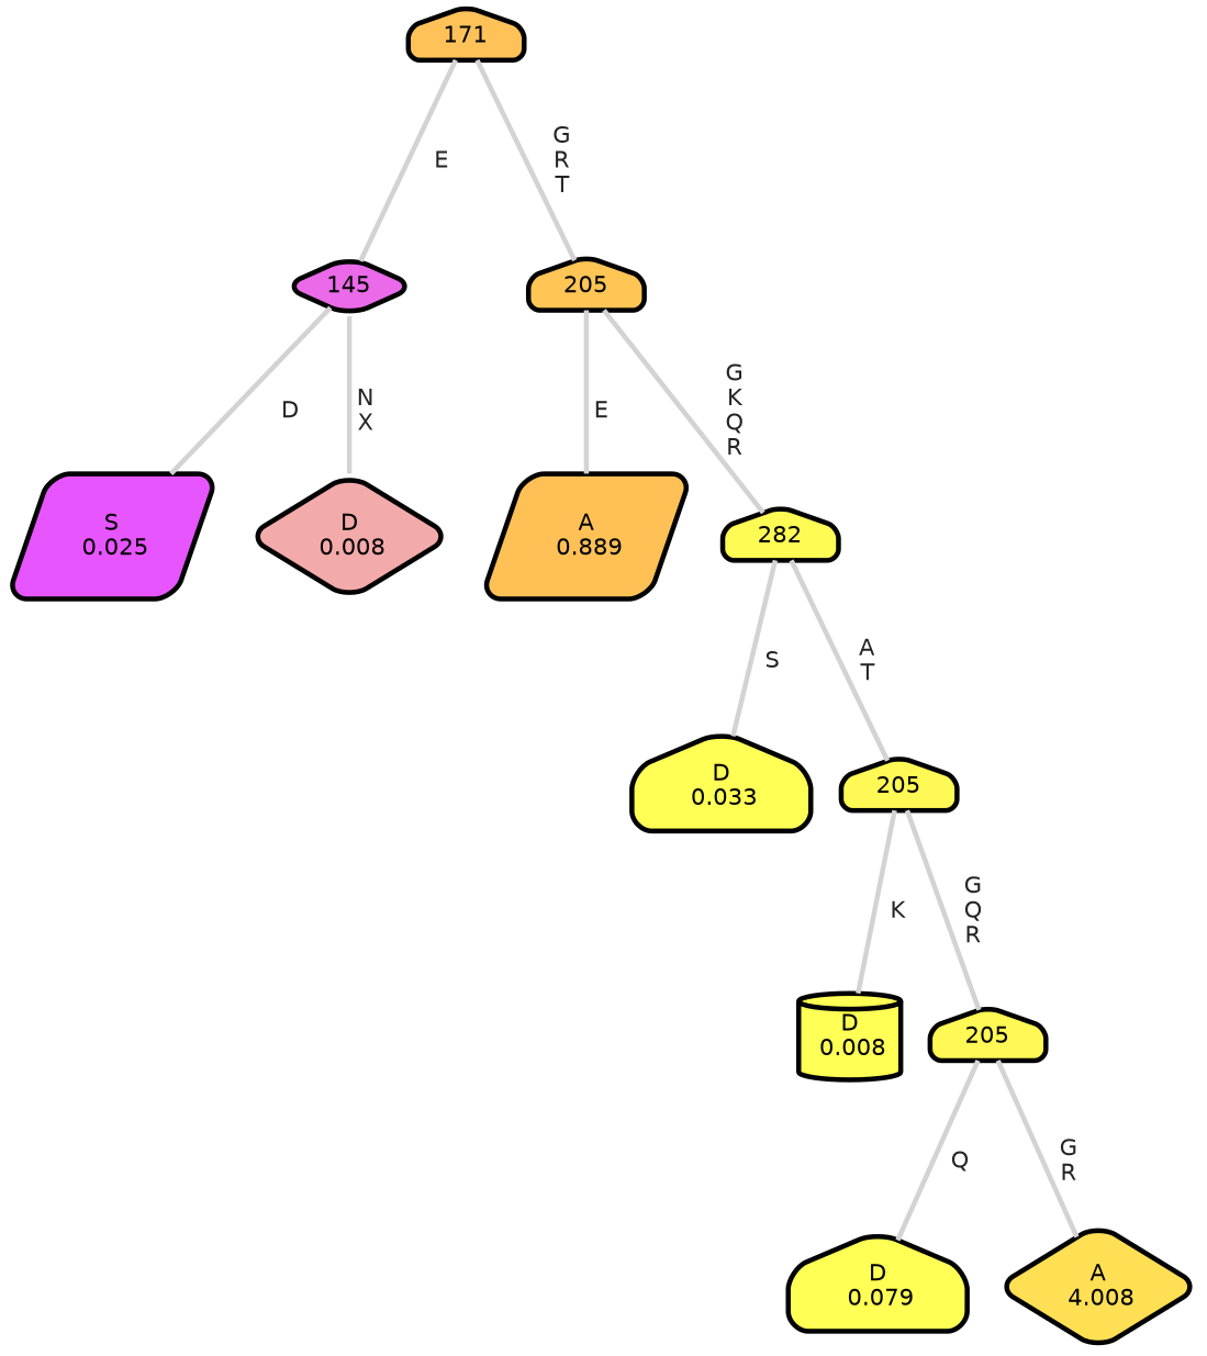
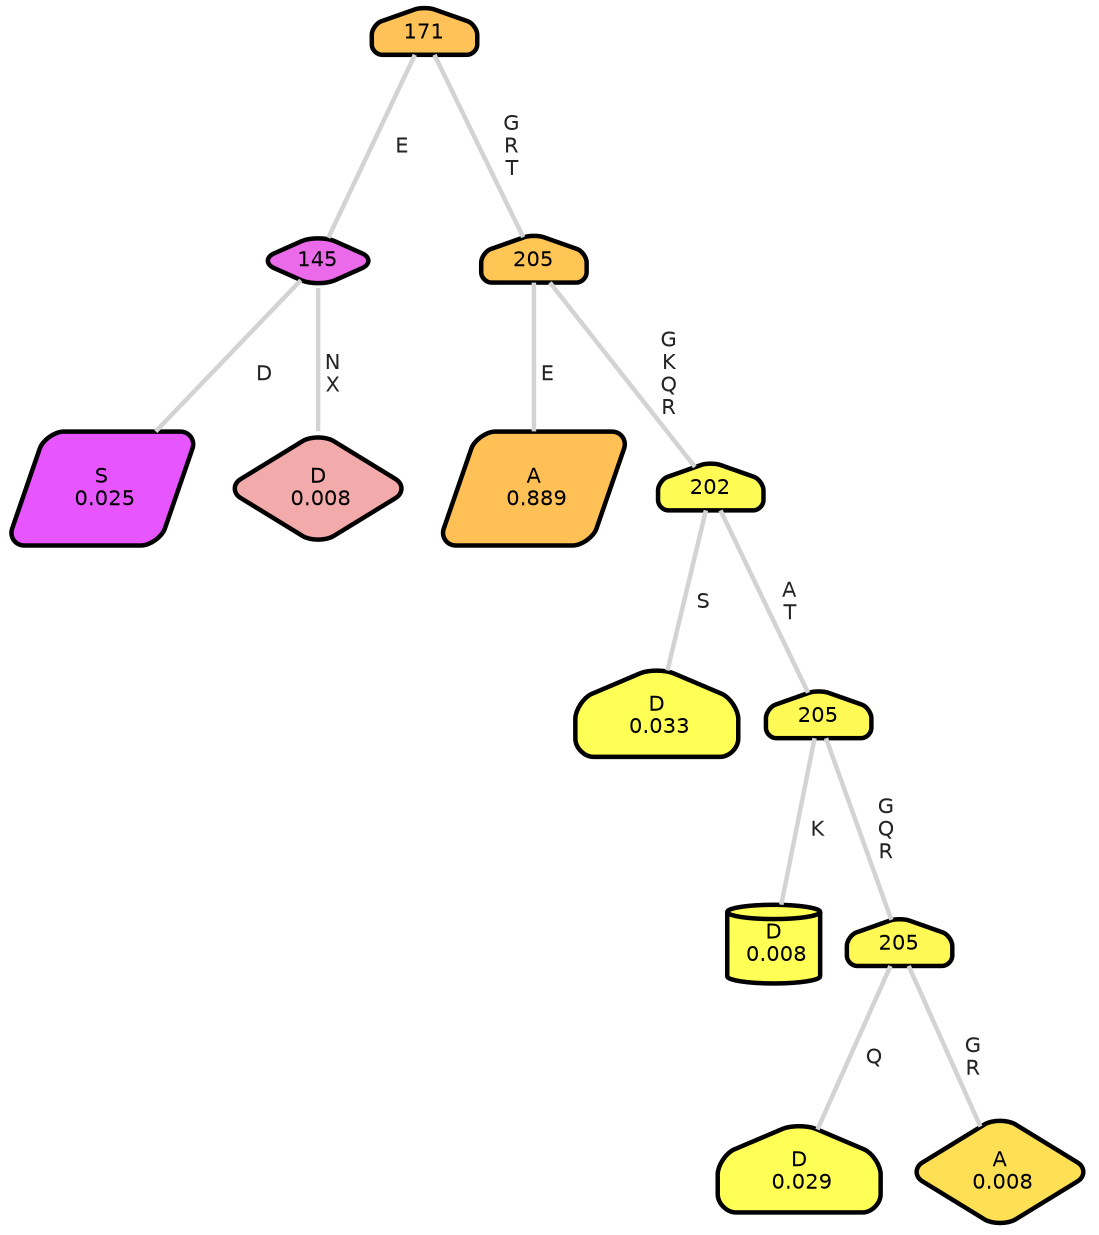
  graph {
    ranksep="0 equally"
    splines=straight
    node [color=black fillcolor="#ffff55" fontcolor=black fontname=helvetica penwidth=3 shape=house style="filled, rounded"]
    edge [color=lightgray fontcolor=grey14 fontname=helvetica fontweight=bold penwidth=3]
    n1 [fillcolor="#e755ff" label="S\n 0.025" shape=parallelogram]
    n2 [fillcolor="#ea6ae9" label=145 shape=diamond]
    n3 [fillcolor="#f3aaaa" label="D\n 0.008" shape=diamond]
    n4 [fillcolor="#fec259" label=171]
    n5 [fillcolor="#ffc555" label=205]
    n6 [fillcolor="#ffc155" label="A\n 0.889" shape=parallelogram]
-   n7 [fillcolor="#fffb55" label=282]
+   n7 [fillcolor="#fffb55" label=202]
    n8 [label="D\n 0.033"]
    n9 [fillcolor="#fff955" label=205]
    n10 [label="D\n 0.008" shape=cylinder]
    n11 [fillcolor="#fff855" label=205]
-   n12 [label="D\n 0.079"]
-   n13 [fillcolor="#ffe055" label="A\n 4.008" shape=diamond]
+   n12 [label="D\n 0.029"]
+   n13 [fillcolor="#ffe055" label="A\n 0.008" shape=diamond]
    subgraph sub_1 {
      rank=same
    }
    n2 -- n1 [label=" D"]
    n2 -- n3 [label=" N\n X"]
    n4 -- n2 [label=" E"]
    n4 -- n5 [label=" G\n R\n T"]
    n5 -- n6 [label=" E"]
    n5 -- n7 [label=" G\n K\n Q\n R"]
    n7 -- n8 [label=" S"]
    n7 -- n9 [label=" A\n T"]
    n9 -- n10 [label=" K"]
    n9 -- n11 [label=" G\n Q\n R"]
    n11 -- n12 [label=" Q"]
    n11 -- n13 [label=" G\n R"]
  }
